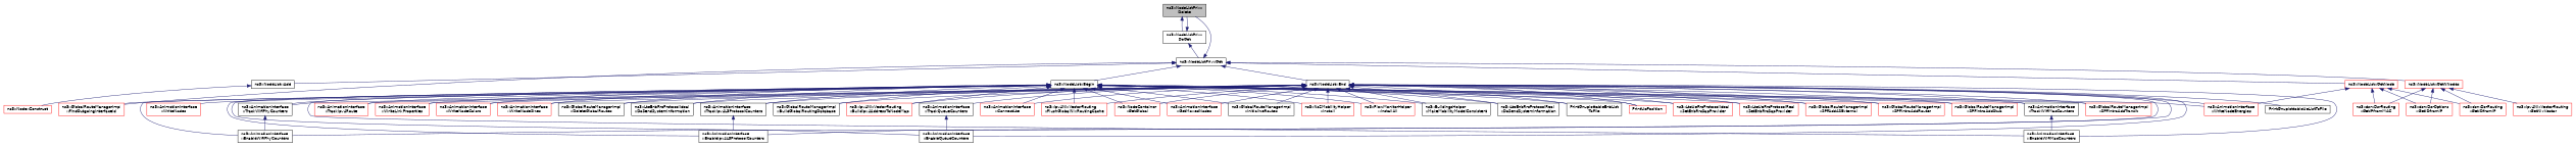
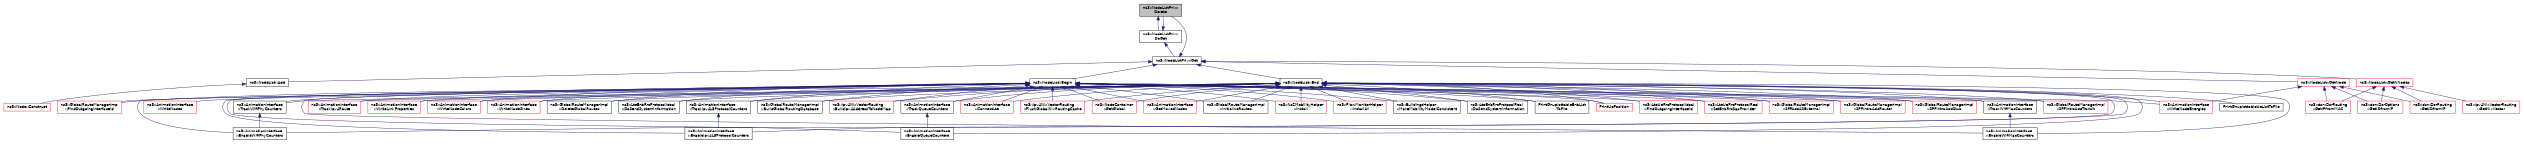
  digraph {
    rankdir=TB
    node [color=red fillcolor=white fontname=Helvetica fontsize=10 shape=record style=filled]
    edge [color=midnightblue dir=back fontname=Helvetica fontsize=10 labelfontname=Helvetica labelfontsize=10 style=solid]
    n1 [color=black fillcolor=grey75 fontcolor=black height=0.2 label="ns3::NodeListPriv::\lDelete" width=0.4]
    n2 [color=black height=0.2 label="ns3::NodeListPriv::\lDoGet" width=0.4]
    n3 [color=black height=0.2 label="ns3::NodeListPriv::Get" width=0.4]
    n4 [color=black height=0.2 label="ns3::NodeList::Add" width=0.4]
    n5 [color=black height=0.2 label="ns3::NodeList::Begin" width=0.4]
    n6 [color=black height=0.2 label="ns3::NodeList::End" width=0.4]
    n7 [height=0.2 label="ns3::NodeList::GetNNodes" width=0.4]
    n8 [height=0.2 label="ns3::NodeList::GetNode" width=0.4]
    n9 [height=0.2 label="ns3::Node::Construct" width=0.4]
    n10 [color=black height=0.2 label="ns3::GlobalRouteManagerImpl\l::BuildGlobalRoutingDatabase" width=0.4]
    n11 [height=0.2 label="ns3::Ipv4NixVectorRouting\l::BuildIpv4AddressToNodeMap" width=0.4]
    n12 [height=0.2 label="ns3::AnimationInterface\l::ConnectLte" width=0.4]
    n13 [color=black height=0.2 label="ns3::GlobalRouteManagerImpl\l::DeleteGlobalRoutes" width=0.4]
    n14 [color=black height=0.2 label="ns3::LteEnbRrcProtocolIdeal\l::DoSendSystemInformation" width=0.4]
    n15 [color=black height=0.2 label="ns3::LteEnbRrcProtocolReal\l::DoSendSystemInformation" width=0.4]
    n16 [color=black height=0.2 label="ns3::AnimationInterface\l::EnableIpv4L3ProtocolCounters" width=0.4]
    n17 [color=black height=0.2 label="ns3::AnimationInterface\l::EnableQueueCounters" width=0.4]
    n18 [color=black height=0.2 label="ns3::AnimationInterface\l::EnableWifiMacCounters" width=0.4]
    n19 [color=black height=0.2 label="ns3::AnimationInterface\l::EnableWifiPhyCounters" width=0.4]
    n20 [height=0.2 label="ns3::GlobalRouteManagerImpl\l::FindOutgoingInterfaceId" width=0.4]
    n21 [height=0.2 label="ns3::Ipv4NixVectorRouting\l::FlushGlobalNixRoutingCache" width=0.4]
    n22 [height=0.2 label="ns3::NodeContainer\l::GetGlobal" width=0.4]
    n23 [height=0.2 label="ns3::AnimationInterface\l::GetMovedNodes" width=0.4]
    n24 [color=black height=0.2 label="ns3::GlobalRouteManagerImpl\l::InitializeRoutes" width=0.4]
    n25 [height=0.2 label="ns3::Ns2MobilityHelper\l::Install" width=0.4]
    n26 [height=0.2 label="ns3::FlowMonitorHelper\l::InstallAll" width=0.4]
    n27 [color=black height=0.2 label="ns3::BuildingsHelper\l::MakeMobilityModelConsistent" width=0.4]
    n28 [color=black height=0.2 label="PrintGnuplottableEnbList\lToFile" width=0.4]
    n29 [height=0.2 label=PrintUePosition width=0.4]
-   n30 [height=0.2 label="ns3::LteUeRrcProtocolIdeal\l::SetEnbRrcSapProvider" width=0.4]
+   n30 [height=0.2 label="ns3::LteUeRrcProtocolIdeal\l::FindOutgoingInterfaceId" width=0.4]
    n31 [height=0.2 label="ns3::LteUeRrcProtocolReal\l::SetEnbRrcSapProvider" width=0.4]
    n32 [height=0.2 label="ns3::GlobalRouteManagerImpl\l::SPFAddASExternal" width=0.4]
    n33 [height=0.2 label="ns3::GlobalRouteManagerImpl\l::SPFIntraAddRouter" width=0.4]
    n34 [height=0.2 label="ns3::GlobalRouteManagerImpl\l::SPFIntraAddStub" width=0.4]
    n35 [height=0.2 label="ns3::GlobalRouteManagerImpl\l::SPFIntraAddTransit" width=0.4]
    n36 [color=black height=0.2 label="ns3::AnimationInterface\l::TrackIpv4L3ProtocolCounters" width=0.4]
    n37 [height=0.2 label="ns3::AnimationInterface\l::TrackIpv4Route" width=0.4]
    n38 [color=black height=0.2 label="ns3::AnimationInterface\l::TrackQueueCounters" width=0.4]
    n39 [color=black height=0.2 label="ns3::AnimationInterface\l::TrackWifiMacCounters" width=0.4]
    n40 [color=black height=0.2 label="ns3::AnimationInterface\l::TrackWifiPhyCounters" width=0.4]
    n41 [height=0.2 label="ns3::AnimationInterface\l::WriteLinkProperties" width=0.4]
    n42 [height=0.2 label="ns3::AnimationInterface\l::WriteNodeColors" width=0.4]
    n43 [height=0.2 label="ns3::AnimationInterface\l::WriteNodeEnergies" width=0.4]
    n44 [height=0.2 label="ns3::AnimationInterface\l::WriteNodes" width=0.4]
    n45 [height=0.2 label="ns3::AnimationInterface\l::WriteNodeSizes" width=0.4]
    n46 [color=black height=0.2 label=PrintGnuplottableUeListToFile width=0.4]
    n47 [height=0.2 label="ns3::dsr::DsrOptions\l::GetIDfromIP" width=0.4]
    n48 [height=0.2 label="ns3::dsr::DsrRouting\l::GetIDfromIP" width=0.4]
    n49 [height=0.2 label="ns3::dsr::DsrRouting\l::GetIPfromMAC" width=0.4]
    n50 [height=0.2 label="ns3::Ipv4NixVectorRouting\l::GetNixVector" width=0.4]
    n1 -> n2
    n2 -> n1
    n2 -> n3
    n3 -> n1
    n3 -> n4
    n3 -> n5
    n3 -> n6
    n3 -> n7
    n3 -> n8
    n4 -> n9
    n5 -> n10
    n5 -> n11
    n5 -> n12
    n5 -> n13
    n5 -> n14
    n5 -> n15
    n5 -> n16
    n5 -> n17
    n5 -> n18
    n5 -> n19
    n5 -> n20
    n5 -> n21
    n5 -> n22
    n5 -> n23
    n5 -> n24
    n5 -> n25
    n5 -> n26
    n5 -> n27
    n5 -> n28
    n5 -> n29
    n5 -> n30
    n5 -> n31
    n5 -> n32
    n5 -> n33
    n5 -> n34
    n5 -> n35
    n5 -> n36
    n5 -> n37
+   n5 -> n38
    n5 -> n39
    n5 -> n40
    n5 -> n41
    n5 -> n42
    n5 -> n43
    n5 -> n44
    n5 -> n45
    n6 -> n10
    n6 -> n11
    n6 -> n12
    n6 -> n13
    n6 -> n14
    n6 -> n15
    n6 -> n16
    n6 -> n17
    n6 -> n18
    n6 -> n19
-   n3 -> n20
+   n6 -> n20
    n6 -> n21
    n6 -> n22
    n6 -> n23
    n6 -> n24
    n6 -> n25
    n6 -> n26
    n6 -> n27
    n6 -> n28
    n6 -> n29
    n6 -> n30
    n6 -> n31
    n6 -> n32
    n6 -> n33
    n6 -> n34
    n6 -> n35
    n6 -> n36
    n6 -> n37
    n6 -> n38
    n6 -> n39
    n6 -> n40
    n6 -> n41
    n6 -> n42
    n6 -> n43
    n6 -> n45
    n6 -> n46
    n7 -> n47
    n7 -> n48
    n7 -> n49
    n7 -> n50
    n8 -> n43
    n8 -> n47
    n8 -> n48
    n8 -> n49
    n36 -> n16
    n38 -> n17
    n39 -> n18
    n40 -> n19
  }
